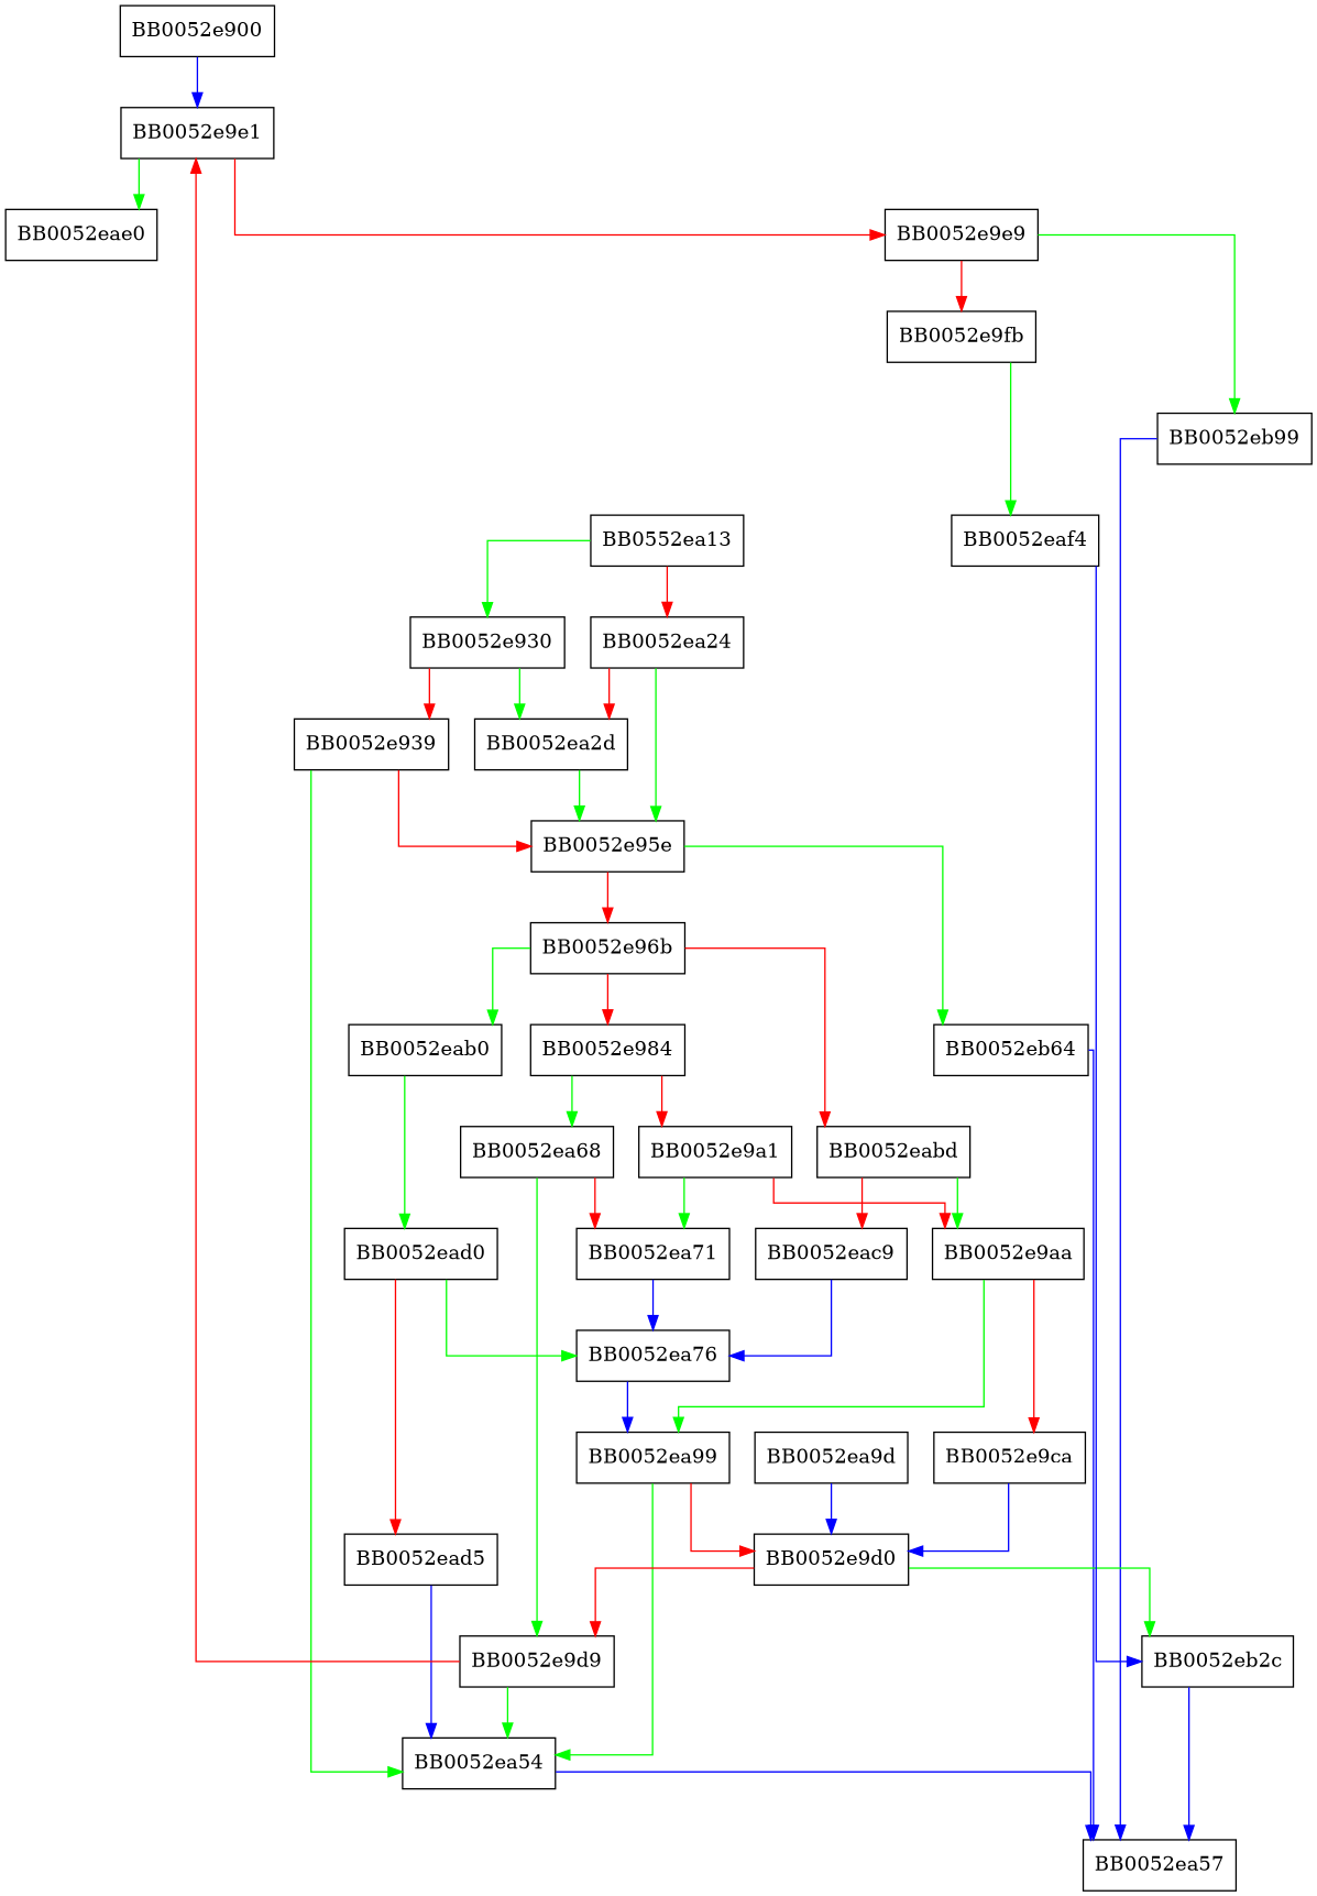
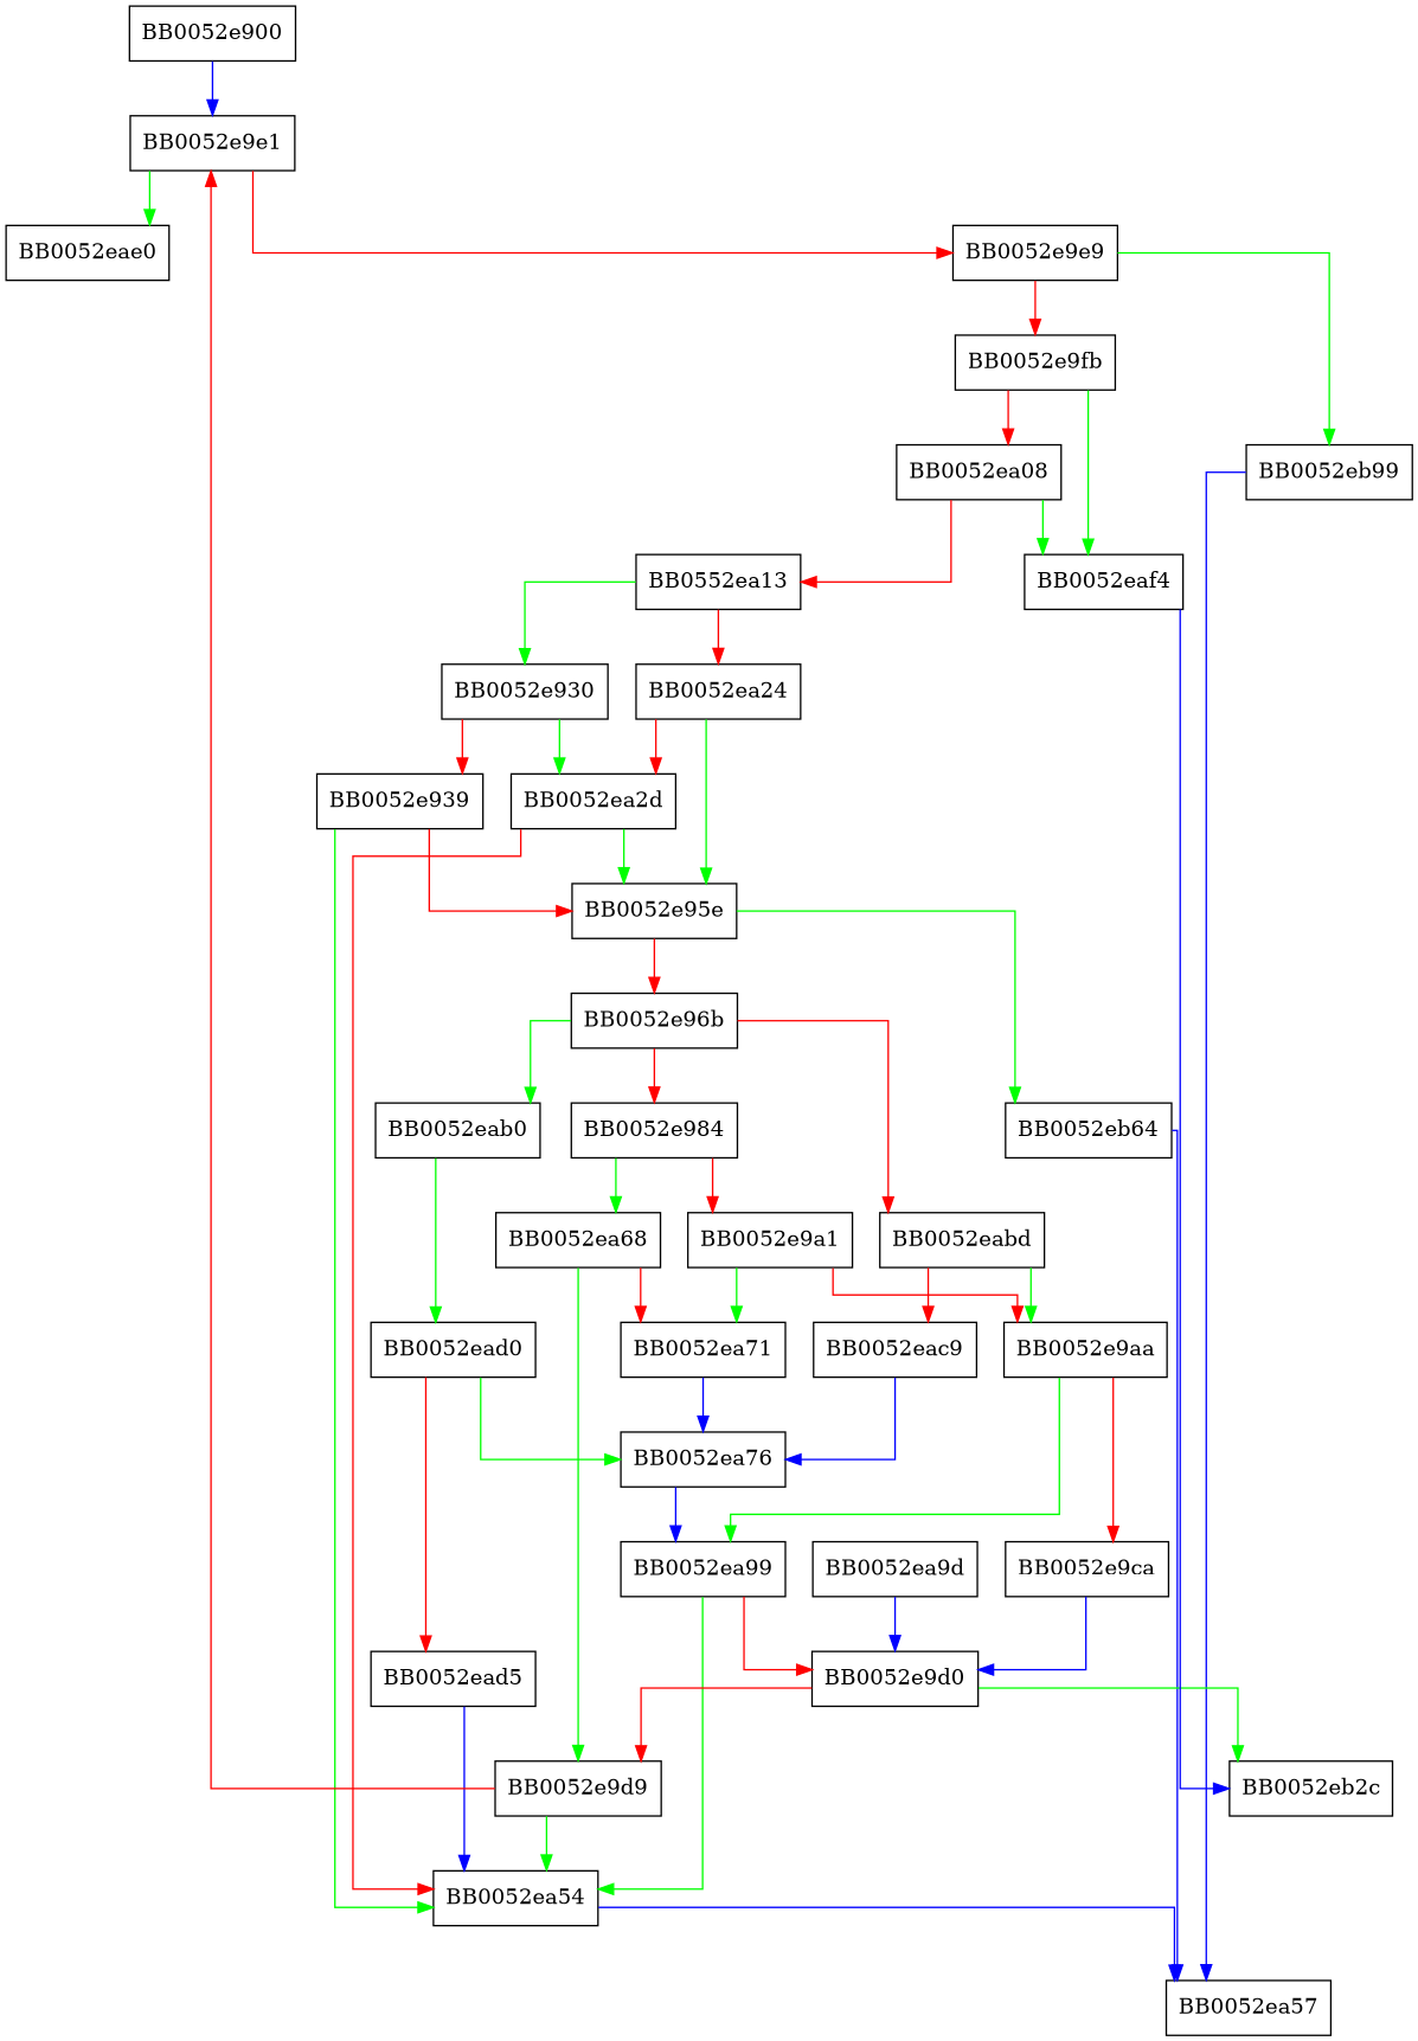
  digraph {
    splines=ortho
    node [shape=box]
    edge [color=green]
    BB0052e900
    BB0052e9e1
    BB0052eae0
    BB0052e9e9
    BB0052eb99
    BB0052e9fb
    BB0052e930
    BB0052ea2d
    BB0052e939
    BB0052ea54
    BB0052e95e
    BB0052ea57
    BB0052eb64
    BB0052e96b
    BB0052eab0
    BB0052e984
    BB0052eabd
    BB0052ead0
    BB0052ea68
    BB0052e9a1
    BB0052ea76
    BB0052ead5
    BB0052e9aa
    BB0052eac9
    BB0052ea71
    BB0052e9d9
    BB0052ea99
    BB0052e9ca
    BB0052e9d0
    BB0052ea9d
    BB0052eb2c
    BB0052eaf4
+   BB0052ea08
    n34 [label=BB0552ea13]
    BB0052ea24
    BB0052e900 -> BB0052e9e1 [color=blue]
    BB0052e9e1 -> BB0052eae0
    BB0052e9e1 -> BB0052e9e9 [color=red]
    BB0052e9e9 -> BB0052eb99
    BB0052e9e9 -> BB0052e9fb [color=red]
    BB0052eb99 -> BB0052ea57 [color=blue]
    BB0052e9fb -> BB0052eaf4
+   BB0052e9fb -> BB0052ea08 [color=red]
    BB0052e930 -> BB0052ea2d
    BB0052e930 -> BB0052e939 [color=red]
+   BB0052ea2d -> BB0052ea54 [color=red]
    BB0052ea2d -> BB0052e95e
    BB0052e939 -> BB0052ea54
    BB0052e939 -> BB0052e95e [color=red]
    BB0052ea54 -> BB0052ea57 [color=blue]
    BB0052e95e -> BB0052eb64
    BB0052e95e -> BB0052e96b [color=red]
    BB0052eb64 -> BB0052ea57 [color=blue]
    BB0052e96b -> BB0052eab0
    BB0052e96b -> BB0052e984 [color=red]
    BB0052e96b -> BB0052eabd [color=red]
    BB0052eab0 -> BB0052ead0
    BB0052e984 -> BB0052ea68
    BB0052e984 -> BB0052e9a1 [color=red]
    BB0052eabd -> BB0052e9aa
    BB0052eabd -> BB0052eac9 [color=red]
    BB0052ead0 -> BB0052ea76
    BB0052ead0 -> BB0052ead5 [color=red]
    BB0052ea68 -> BB0052ea71 [color=red]
    BB0052ea68 -> BB0052e9d9
    BB0052e9a1 -> BB0052e9aa [color=red]
    BB0052e9a1 -> BB0052ea71
    BB0052ea76 -> BB0052ea99 [color=blue]
    BB0052ead5 -> BB0052ea54 [color=blue]
    BB0052e9aa -> BB0052ea99
    BB0052e9aa -> BB0052e9ca [color=red]
    BB0052eac9 -> BB0052ea76 [color=blue]
    BB0052ea71 -> BB0052ea76 [color=blue]
    BB0052e9d9 -> BB0052e9e1 [color=red]
    BB0052e9d9 -> BB0052ea54
    BB0052ea99 -> BB0052ea54
    BB0052ea99 -> BB0052e9d0 [color=red]
    BB0052e9ca -> BB0052e9d0 [color=blue]
    BB0052e9d0 -> BB0052e9d9 [color=red]
    BB0052e9d0 -> BB0052eb2c
    BB0052ea9d -> BB0052e9d0 [color=blue]
-   BB0052eb2c -> BB0052ea57 [color=blue]
    BB0052eaf4 -> BB0052eb2c [color=blue]
+   BB0052ea08 -> BB0052eaf4
+   BB0052ea08 -> n34 [color=red]
    n34 -> BB0052e930
    n34 -> BB0052ea24 [color=red]
    BB0052ea24 -> BB0052ea2d [color=red]
    BB0052ea24 -> BB0052e95e
  }
